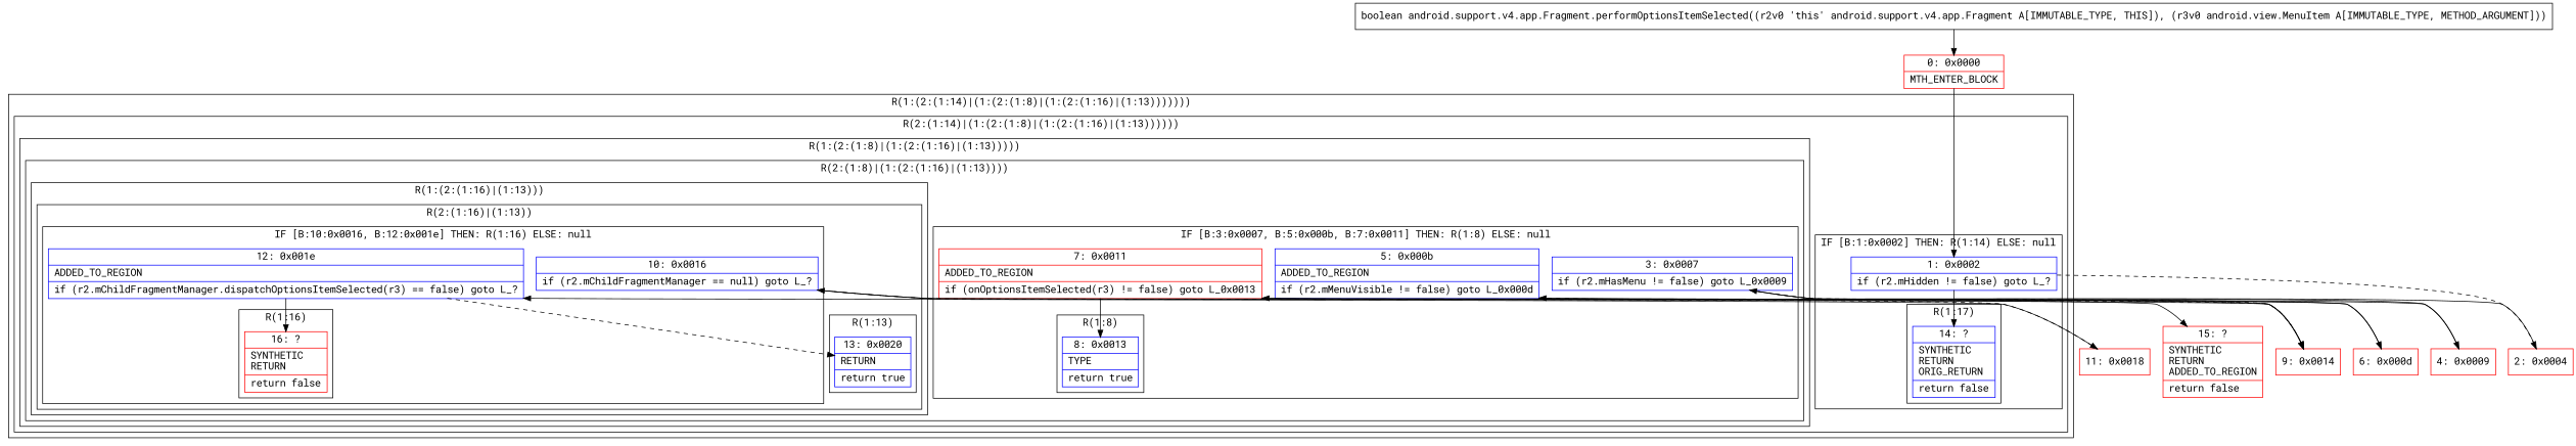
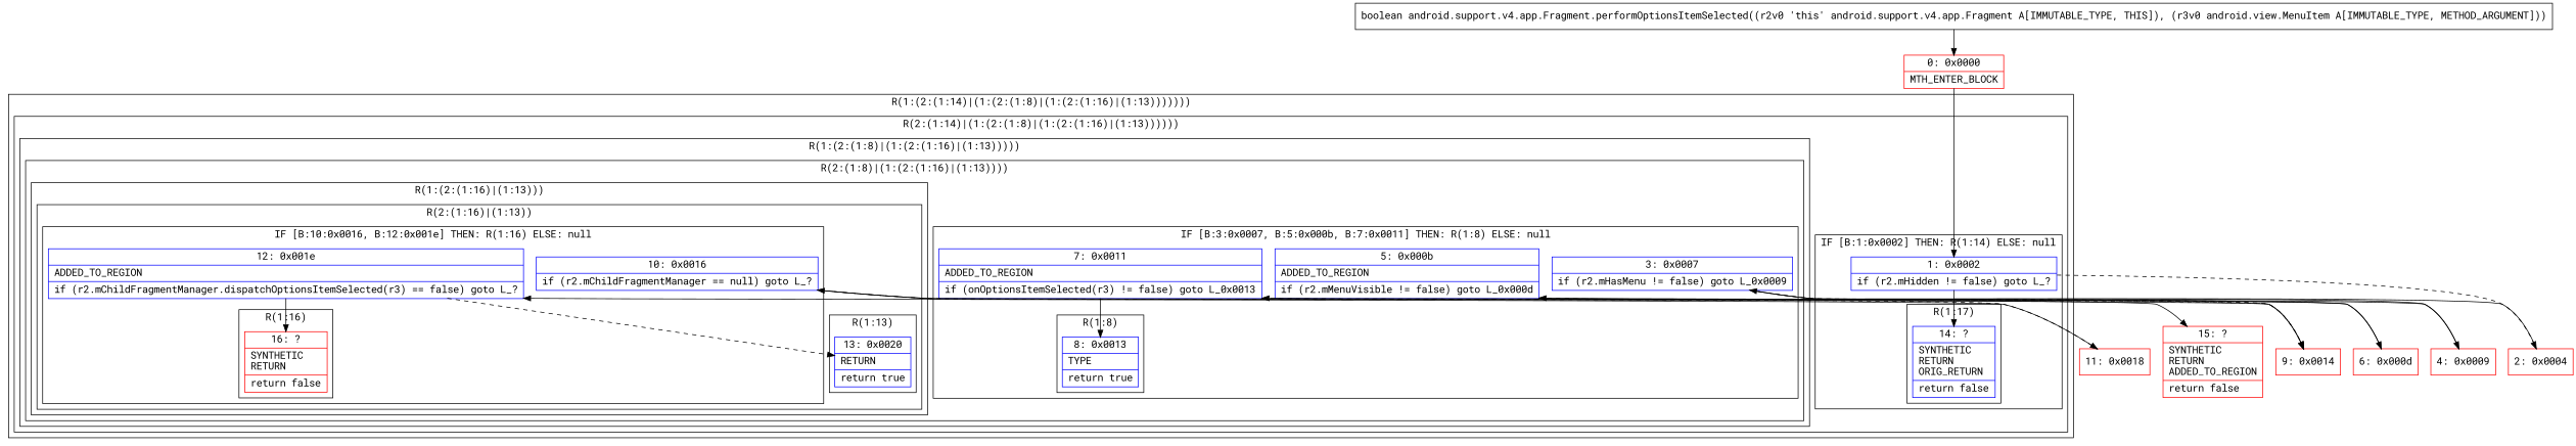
  digraph {
    fontname="Roboto Mono"
    node [color=blue fontname="Roboto Mono" shape=record]
    edge [fontname="Roboto Mono"]
    n1 [label="{14\:\ ?|SYNTHETIC\lRETURN\lORIG_RETURN\l|return false\l}"]
    n2 [label="{1\:\ 0x0002|if (r2.mHidden != false) goto L_?\l}"]
    n3 [label="{8\:\ 0x0013|TYPE\l|return true\l}"]
    n4 [label="{3\:\ 0x0007|if (r2.mHasMenu != false) goto L_0x0009\l}"]
    n5 [label="{5\:\ 0x000b|ADDED_TO_REGION\l|if (r2.mMenuVisible != false) goto L_0x000d\l}"]
-   n6 [color=red label="{7\:\ 0x0011|ADDED_TO_REGION\l|if (onOptionsItemSelected(r3) != false) goto L_0x0013\l}"]
+   n6 [label="{7\:\ 0x0011|ADDED_TO_REGION\l|if (onOptionsItemSelected(r3) != false) goto L_0x0013\l}"]
    n7 [color=red label="{16\:\ ?|SYNTHETIC\lRETURN\l|return false\l}"]
    n8 [label="{10\:\ 0x0016|if (r2.mChildFragmentManager == null) goto L_?\l}"]
    n9 [label="{12\:\ 0x001e|ADDED_TO_REGION\l|if (r2.mChildFragmentManager.dispatchOptionsItemSelected(r3) == false) goto L_?\l}"]
    n10 [label="{13\:\ 0x0020|RETURN\l|return true\l}"]
    n11 [color=red label="{2\:\ 0x0004}"]
    n12 [color=red label="{4\:\ 0x0009}"]
    n13 [color=red label="{9\:\ 0x0014}"]
    n14 [color=red label="{6\:\ 0x000d}"]
    n15 [color=red label="{11\:\ 0x0018}"]
    n16 [color=red label="{15\:\ ?|SYNTHETIC\lRETURN\lADDED_TO_REGION\l|return false\l}"]
    n17 [color=red label="{0\:\ 0x0000|MTH_ENTER_BLOCK\l}"]
    n18 [label="{boolean android.support.v4.app.Fragment.performOptionsItemSelected((r2v0 'this' android.support.v4.app.Fragment A[IMMUTABLE_TYPE, THIS]), (r3v0 android.view.MenuItem A[IMMUTABLE_TYPE, METHOD_ARGUMENT])) }" color=""]
    subgraph cluster_1 {
      label="R(1:(2:(1:14)|(1:(2:(1:8)|(1:(2:(1:16)|(1:13)))))))"
      subgraph cluster_2 {
        label="R(2:(1:14)|(1:(2:(1:8)|(1:(2:(1:16)|(1:13))))))"
        subgraph cluster_3 {
          label="IF [B:1:0x0002] THEN: R(1:14) ELSE: null"
          n2
          subgraph cluster_4 {
            label="R(1:17)"
            n1
          }
        }
        subgraph cluster_5 {
          label="R(1:(2:(1:8)|(1:(2:(1:16)|(1:13)))))"
          subgraph cluster_6 {
            label="R(2:(1:8)|(1:(2:(1:16)|(1:13))))"
            subgraph cluster_7 {
              label="IF [B:3:0x0007, B:5:0x000b, B:7:0x0011] THEN: R(1:8) ELSE: null"
              n4
              n5
              n6
              subgraph cluster_8 {
                label="R(1:8)"
                n3
              }
            }
            subgraph cluster_9 {
              label="R(1:(2:(1:16)|(1:13)))"
              subgraph cluster_10 {
                label="R(2:(1:16)|(1:13))"
                subgraph cluster_11 {
                  label="IF [B:10:0x0016, B:12:0x001e] THEN: R(1:16) ELSE: null"
                  n8
                  n9
                  subgraph cluster_12 {
                    label="R(1:16)"
                    n7
                  }
                }
                subgraph cluster_13 {
                  label="R(1:13)"
                  n10
                }
              }
            }
          }
        }
      }
    }
    n2 -> n1
    n2 -> n11 [style=dashed]
    n4 -> n12
    n4 -> n13 [style=dashed]
    n5 -> n13 [style=dashed]
    n5 -> n14
    n6 -> n3
-   n6 -> n13 [style=solid]
+   n6 -> n13 [style=dashed]
    n8 -> n15 [style=dashed]
    n8 -> n16
    n9 -> n7
    n9 -> n10 [style=dashed]
    n11 -> n4
    n12 -> n5
    n13 -> n8
    n14 -> n6
    n15 -> n9
    n17 -> n2
    n18 -> n17
  }
